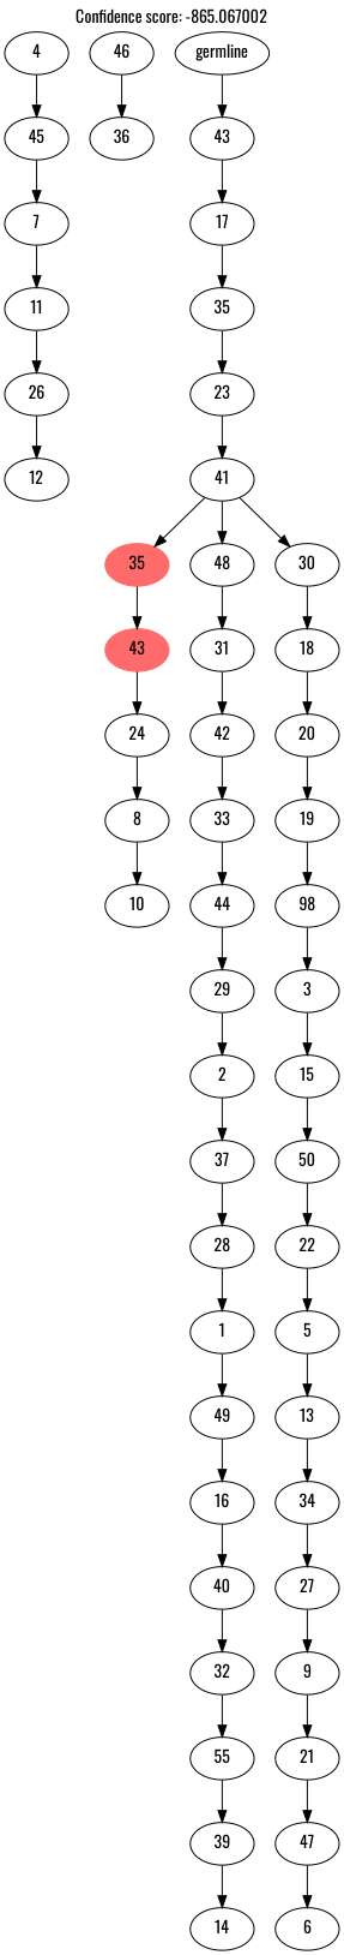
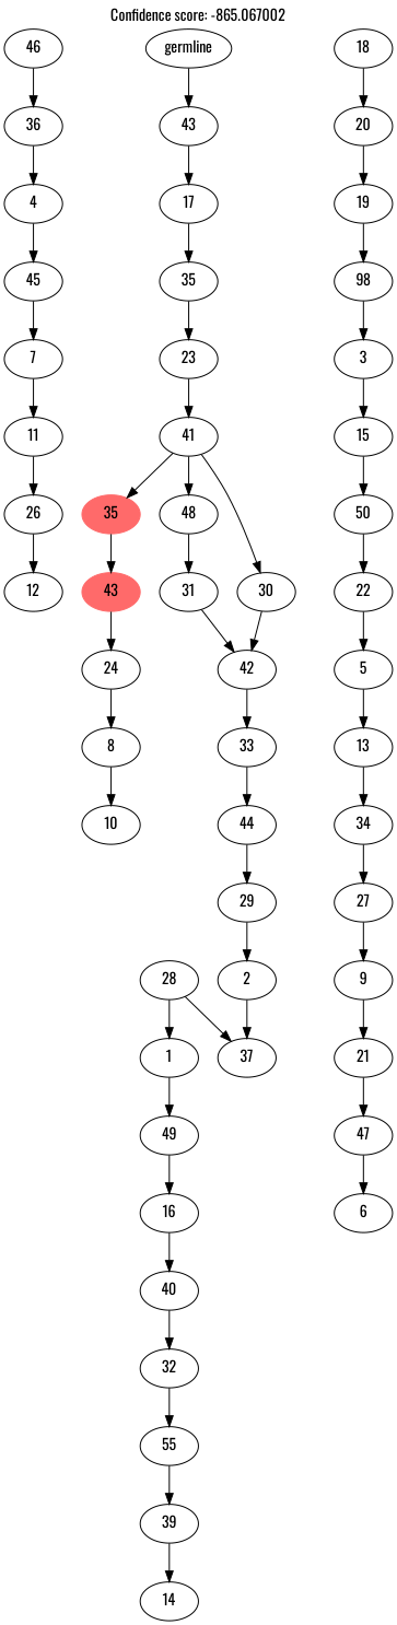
  digraph {
    fontname=Oswald
    label="Confidence score: -865.067002"
    labelloc=t
    node [fontname=Oswald]
    edge [fontname=Oswald]
    n1 [label=26]
    n2 [label=12]
    n3 [label=11]
    n4 [label=7]
    n5 [label=45]
    n6 [label=4]
    n7 [label=36]
    n8 [label=46]
    n9 [label=10]
    n10 [label=8]
    n11 [label=24]
    n12 [color=indianred1 label=43 style=filled]
    n13 [color=indianred1 label=35 style=filled]
    n14 [label=39]
    n15 [label=14]
    n16 [label=55]
    n17 [label=32]
    n18 [label=40]
    n19 [label=16]
    n20 [label=49]
    n21 [label=1]
    n22 [label=28]
    n23 [label=37]
    n24 [label=2]
    n25 [label=29]
    n26 [label=44]
    n27 [label=33]
    n28 [label=42]
    n29 [label=31]
    n30 [label=48]
    n31 [label=47]
    n32 [label=6]
    n33 [label=21]
    n34 [label=9]
    n35 [label=27]
    n36 [label=34]
    n37 [label=13]
    n38 [label=5]
    n39 [label=22]
    n40 [label=50]
    n41 [label=15]
    n42 [label=3]
    n43 [label=98]
    n44 [label=19]
    n45 [label=20]
    n46 [label=18]
    n47 [label=30]
    n48 [label=41]
    n49 [label=23]
    n50 [label=35]
    n51 [label=17]
    n52 [label=43]
    n53 [label=germline]
    n1 -> n2
    n3 -> n1
    n4 -> n3
    n5 -> n4
    n6 -> n5
+   n7 -> n6
    n8 -> n7
    n10 -> n9
    n11 -> n10
    n12 -> n11
    n13 -> n12
    n14 -> n15
    n16 -> n14
    n17 -> n16
    n18 -> n17
    n19 -> n18
    n20 -> n19
    n21 -> n20
    n22 -> n21
-   n23 -> n22
+   n22 -> n23
    n24 -> n23
    n25 -> n24
    n26 -> n25
    n27 -> n26
    n28 -> n27
    n29 -> n28
    n30 -> n29
    n31 -> n32
    n33 -> n31
    n34 -> n33
    n35 -> n34
    n36 -> n35
    n37 -> n36
    n38 -> n37
    n39 -> n38
    n40 -> n39
    n41 -> n40
    n42 -> n41
    n43 -> n42
    n44 -> n43
    n45 -> n44
    n46 -> n45
-   n47 -> n46
+   n47 -> n28
    n48 -> n13
    n48 -> n30
    n48 -> n47
    n49 -> n48
    n50 -> n49
    n51 -> n50
    n52 -> n51
    n53 -> n52
  }
